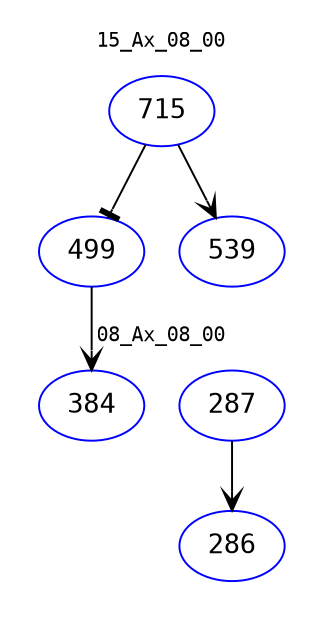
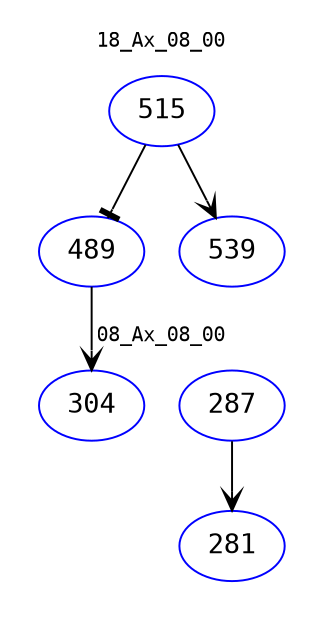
  digraph {
    fontname="DejaVu Sans Mono"
    node [color=blue fontname="DejaVu Sans Mono"]
    edge [arrowhead=vee color=black fontname="DejaVu Sans Mono"]
    n1 [label=287]
-   n2 [label=286]
-   n3 [label=384]
-   n4 [label=715]
-   n5 [label=499]
+   n2 [label=281]
+   n3 [label=304]
+   n4 [label=515]
+   n5 [label=489]
    n6 [label=539]
    subgraph cluster_1 {
      color=white
      fontsize=10
      label="08_Ax_08_00"
      n1
      n2
      n3
    }
    subgraph cluster_2 {
      color=white
      fontsize=10
-     label="15_Ax_08_00"
+     label="18_Ax_08_00"
      n4
      n5
      n6
    }
    n1 -> n2
    n4 -> n5 [arrowhead=tee]
    n4 -> n6
    n5 -> n3
  }
